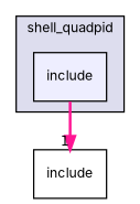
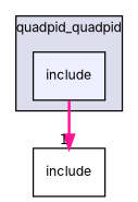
  digraph {
    compound=true
    fontname=Inter
    node [fontname=Inter fontsize=10 shape=box]
    n1 [fillcolor="#eeeeff" label=include pencolor=black style=filled]
    n2 [label=include]
    subgraph cluster_1 {
      bgcolor="#ddddee"
      fontsize=10
-     label=shell_quadpid
+     label=quadpid_quadpid
      pencolor=black
      n1
    }
    n1 -> n2 [headlabel=1 labeldistance=1.5 labelfontname=Helvetica labelfontsize=10 color=deeppink style=bold fontname=Inter]
  }
